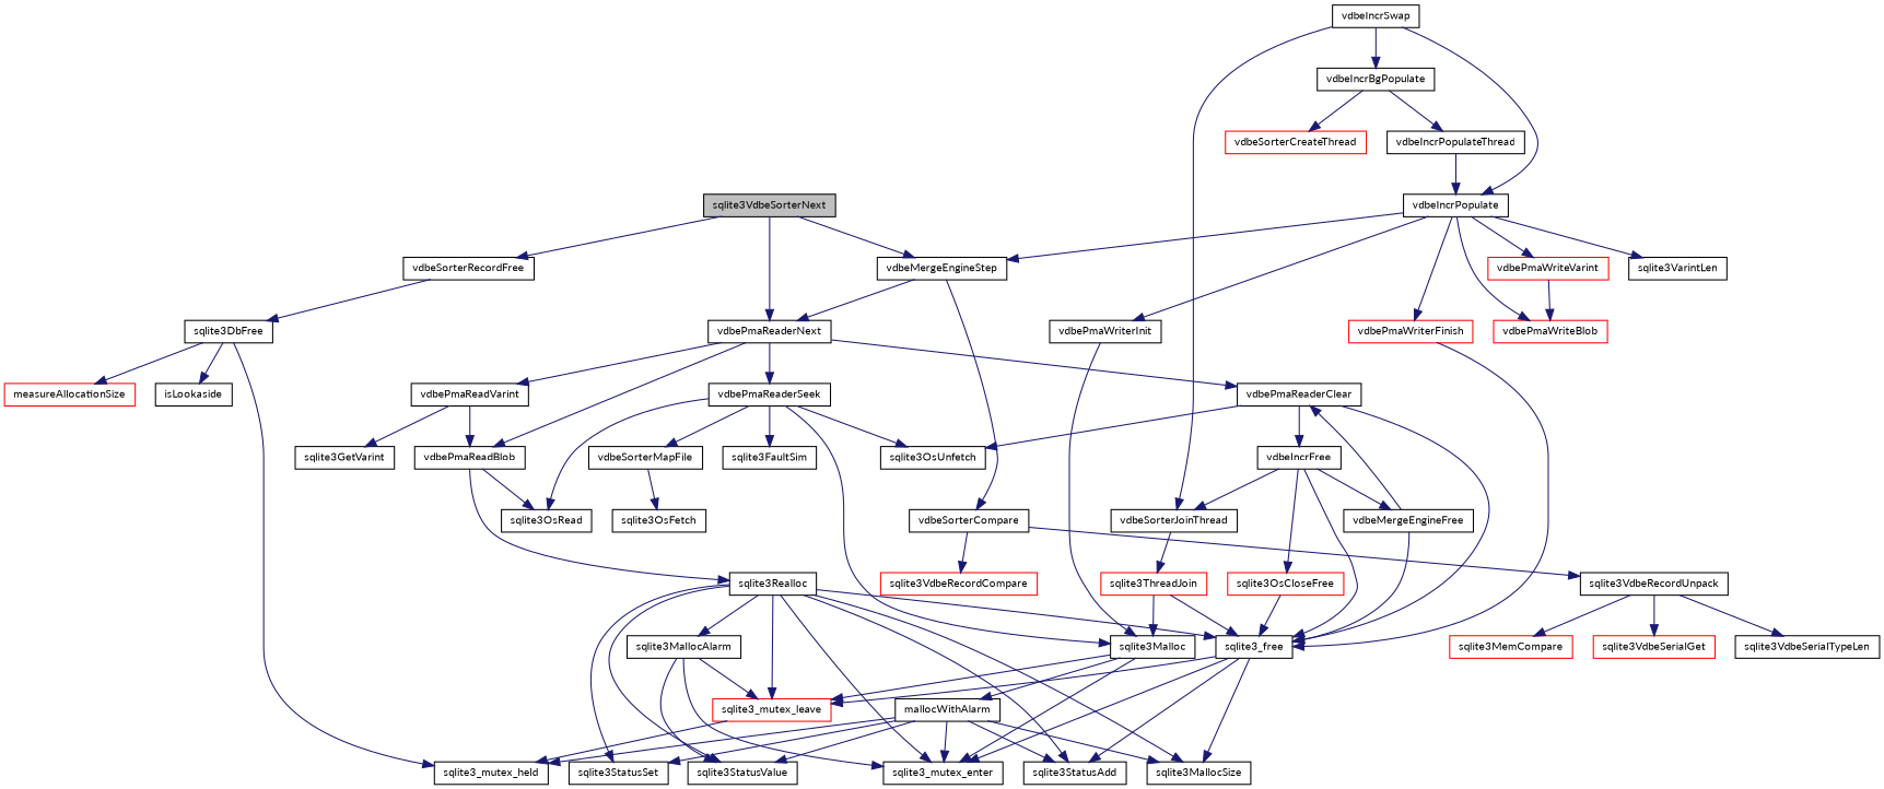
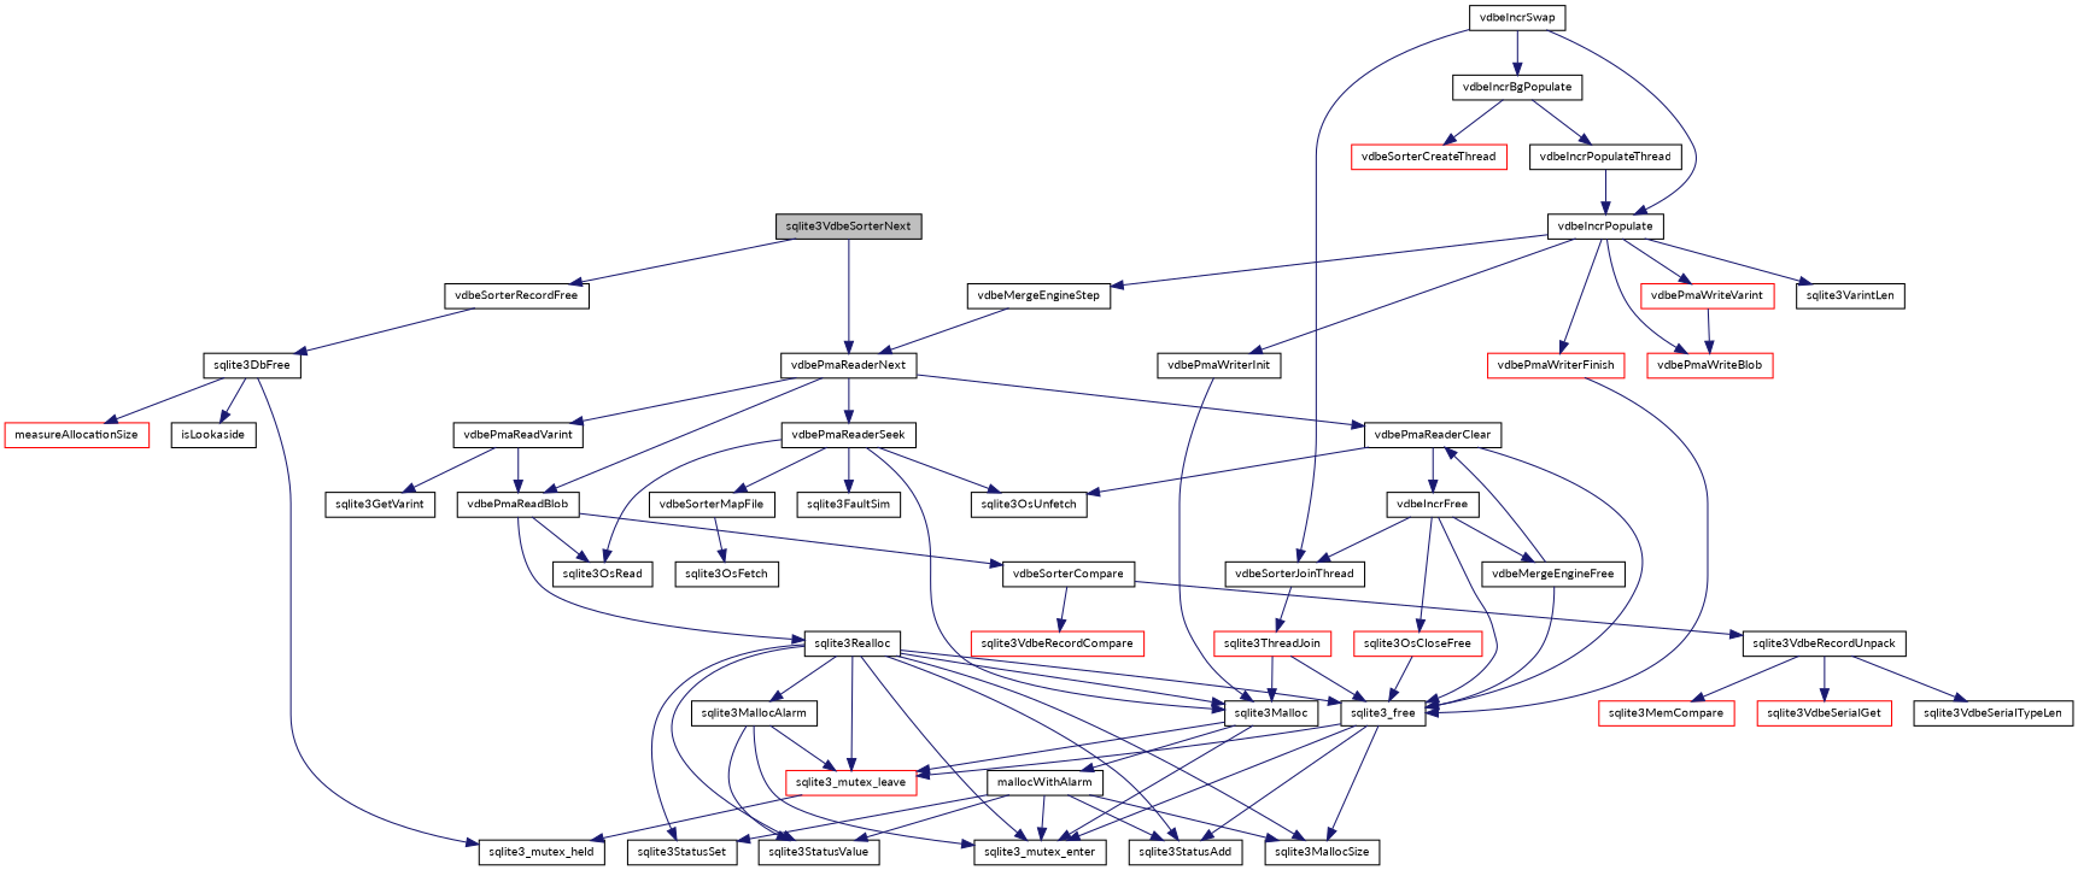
  digraph {
    fontname=Lato
    rankdir=TB
    node [color=black fillcolor=white fontname=Lato fontsize=10 shape=record style=filled]
    edge [color=midnightblue fontname=Lato fontsize=10 labelfontname=FreeSans labelfontsize=10 style=solid]
    n1 [fillcolor=grey75 fontcolor=black height=0.2 label=sqlite3VdbeSorterNext width=0.4]
    n2 [height=0.2 label=vdbePmaReaderNext width=0.4]
    n3 [height=0.2 label=vdbeMergeEngineStep width=0.4]
    n4 [height=0.2 label=vdbeSorterRecordFree width=0.4]
    n5 [height=0.2 label=vdbePmaReaderSeek width=0.4]
    n6 [height=0.2 label=vdbePmaReaderClear width=0.4]
    n7 [height=0.2 label=vdbePmaReadVarint width=0.4]
    n8 [height=0.2 label=vdbePmaReadBlob width=0.4]
    n9 [height=0.2 label=vdbeSorterCompare width=0.4]
    n10 [height=0.2 label=sqlite3DbFree width=0.4]
    n11 [height=0.2 label=vdbeIncrSwap width=0.4]
    n12 [height=0.2 label=vdbeSorterJoinThread width=0.4]
    n13 [height=0.2 label=vdbeIncrBgPopulate width=0.4]
    n14 [height=0.2 label=vdbeIncrPopulate width=0.4]
    n15 [height=0.2 label=sqlite3Malloc width=0.4]
    n16 [height=0.2 label=sqlite3FaultSim width=0.4]
    n17 [height=0.2 label=sqlite3OsUnfetch width=0.4]
    n18 [height=0.2 label=vdbeSorterMapFile width=0.4]
    n19 [height=0.2 label=sqlite3OsRead width=0.4]
    n20 [height=0.2 label=sqlite3_free width=0.4]
    n21 [height=0.2 label=vdbeIncrFree width=0.4]
    n22 [height=0.2 label=sqlite3GetVarint width=0.4]
    n23 [height=0.2 label=sqlite3Realloc width=0.4]
    n24 [color=red height=0.2 label=sqlite3ThreadJoin width=0.4]
    n25 [color=red height=0.2 label=vdbeSorterCreateThread width=0.4]
    n26 [height=0.2 label=vdbeIncrPopulateThread width=0.4]
    n27 [height=0.2 label=vdbePmaWriterInit width=0.4]
    n28 [height=0.2 label=sqlite3VarintLen width=0.4]
    n29 [color=red height=0.2 label=vdbePmaWriteVarint width=0.4]
    n30 [color=red height=0.2 label=vdbePmaWriteBlob width=0.4]
    n31 [color=red height=0.2 label=vdbePmaWriterFinish width=0.4]
    n32 [height=0.2 label=sqlite3_mutex_enter width=0.4]
    n33 [height=0.2 label=sqlite3StatusAdd width=0.4]
    n34 [height=0.2 label=sqlite3MallocSize width=0.4]
    n35 [color=red height=0.2 label=sqlite3_mutex_leave width=0.4]
    n36 [height=0.2 label=mallocWithAlarm width=0.4]
    n37 [height=0.2 label=sqlite3_mutex_held width=0.4]
    n38 [height=0.2 label=sqlite3StatusSet width=0.4]
    n39 [height=0.2 label=sqlite3StatusValue width=0.4]
    n40 [height=0.2 label=sqlite3MallocAlarm width=0.4]
    n41 [height=0.2 label=sqlite3VdbeRecordUnpack width=0.4]
    n42 [color=red height=0.2 label=sqlite3VdbeRecordCompare width=0.4]
    n43 [color=red height=0.2 label=sqlite3VdbeSerialGet width=0.4]
    n44 [height=0.2 label=sqlite3VdbeSerialTypeLen width=0.4]
    n45 [color=red height=0.2 label=sqlite3MemCompare width=0.4]
    n46 [height=0.2 label=sqlite3OsFetch width=0.4]
    n47 [color=red height=0.2 label=sqlite3OsCloseFree width=0.4]
    n48 [height=0.2 label=vdbeMergeEngineFree width=0.4]
    n49 [color=red height=0.2 label=measureAllocationSize width=0.4]
    n50 [height=0.2 label=isLookaside width=0.4]
    n1 -> n2
-   n1 -> n3
    n1 -> n4
    n2 -> n5
    n2 -> n6
    n2 -> n7
    n2 -> n8
    n3 -> n2
-   n3 -> n9
+   n8 -> n9
    n4 -> n10
    n5 -> n15
    n5 -> n16
    n5 -> n17
    n5 -> n18
    n5 -> n19
    n6 -> n17
    n6 -> n20
    n6 -> n21
    n7 -> n8
    n7 -> n22
    n8 -> n19
    n8 -> n23
    n9 -> n41
    n9 -> n42
    n10 -> n37
    n10 -> n49
    n10 -> n50
    n11 -> n12
    n11 -> n13
    n11 -> n14
    n12 -> n24
    n13 -> n25
    n13 -> n26
    n14 -> n3
    n14 -> n27
    n14 -> n28
    n14 -> n29
    n14 -> n30
    n14 -> n31
    n15 -> n32
    n15 -> n35
    n15 -> n36
    n18 -> n46
    n20 -> n32
    n20 -> n33
    n20 -> n34
    n20 -> n35
    n21 -> n12
    n21 -> n20
    n21 -> n47
    n21 -> n48
+   n23 -> n15
    n23 -> n20
    n23 -> n32
    n23 -> n33
    n23 -> n34
    n23 -> n35
    n23 -> n38
    n23 -> n39
    n23 -> n40
    n24 -> n15
    n24 -> n20
    n26 -> n14
    n27 -> n15
    n29 -> n30
    n31 -> n20
    n35 -> n37
    n36 -> n32
    n36 -> n33
    n36 -> n34
-   n36 -> n37
    n36 -> n38
    n36 -> n39
    n40 -> n32
    n40 -> n35
    n40 -> n39
    n41 -> n43
    n41 -> n44
    n41 -> n45
    n47 -> n20
    n48 -> n6
    n48 -> n20
  }
